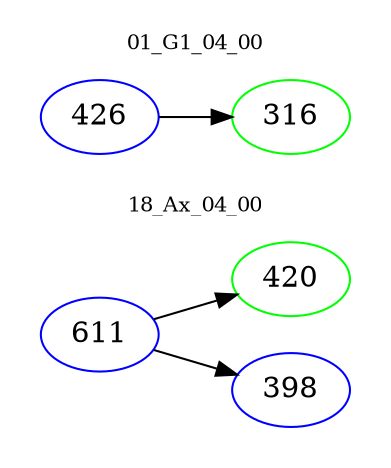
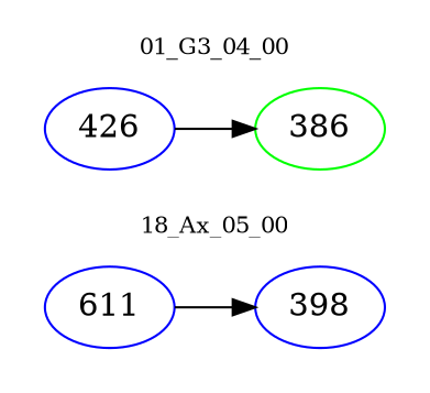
  digraph {
    rankdir=LR
    node [color=blue]
    edge [color=black]
    n1 [label=611]
    n2 [label=398]
-   n3 [color=green label=420]
    n4 [label=426]
-   n5 [color=green label=316]
+   n5 [color=green label=386]
    subgraph cluster_1 {
      color=white
      fontsize=10
-     label="18_Ax_04_00"
+     label="18_Ax_05_00"
      n1
      n2
-     n3
    }
    subgraph cluster_2 {
      color=white
      fontsize=10
-     label="01_G1_04_00"
+     label="01_G3_04_00"
      n4
      n5
    }
    n1 -> n2
-   n1 -> n3
    n4 -> n5
  }
